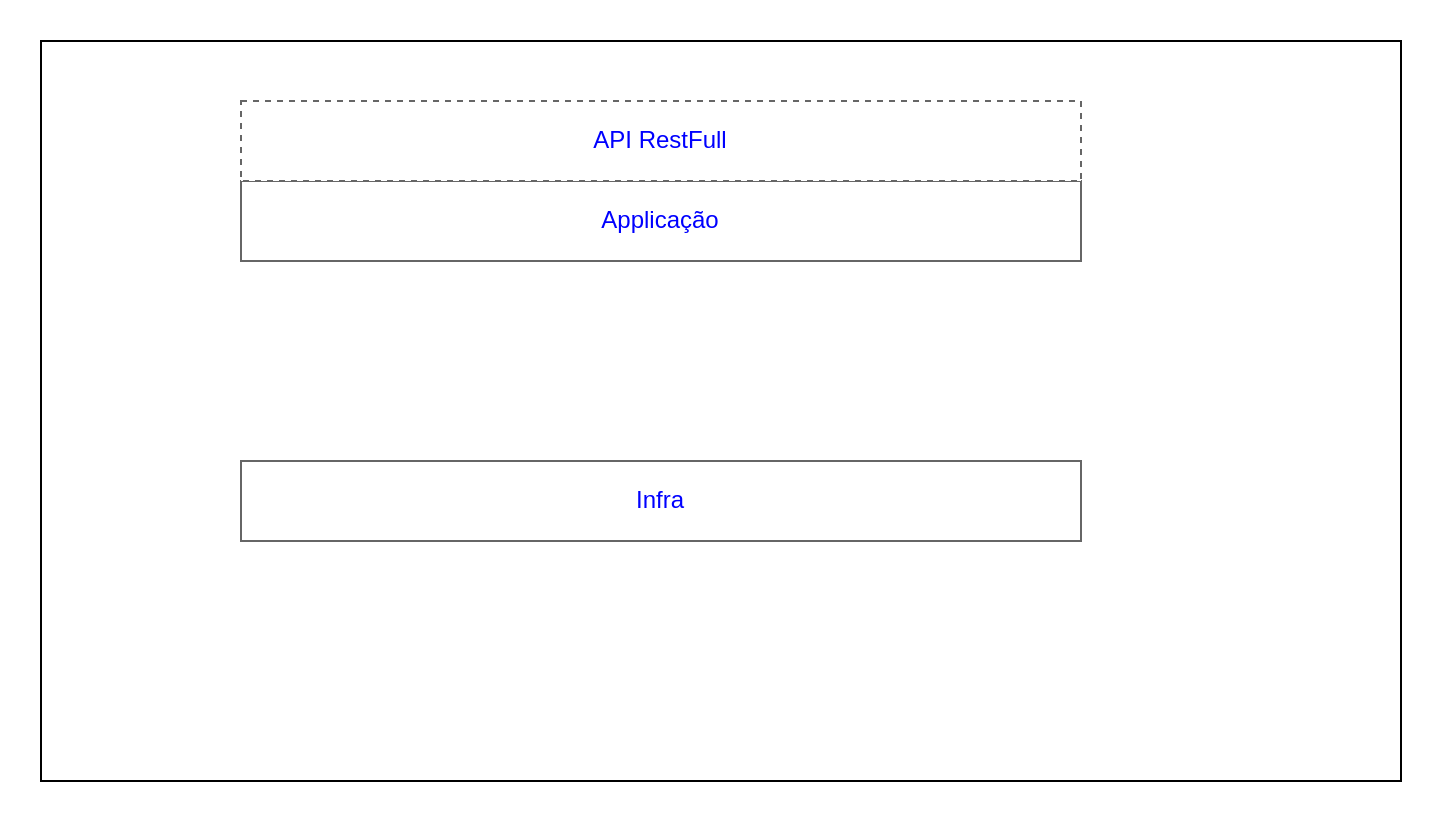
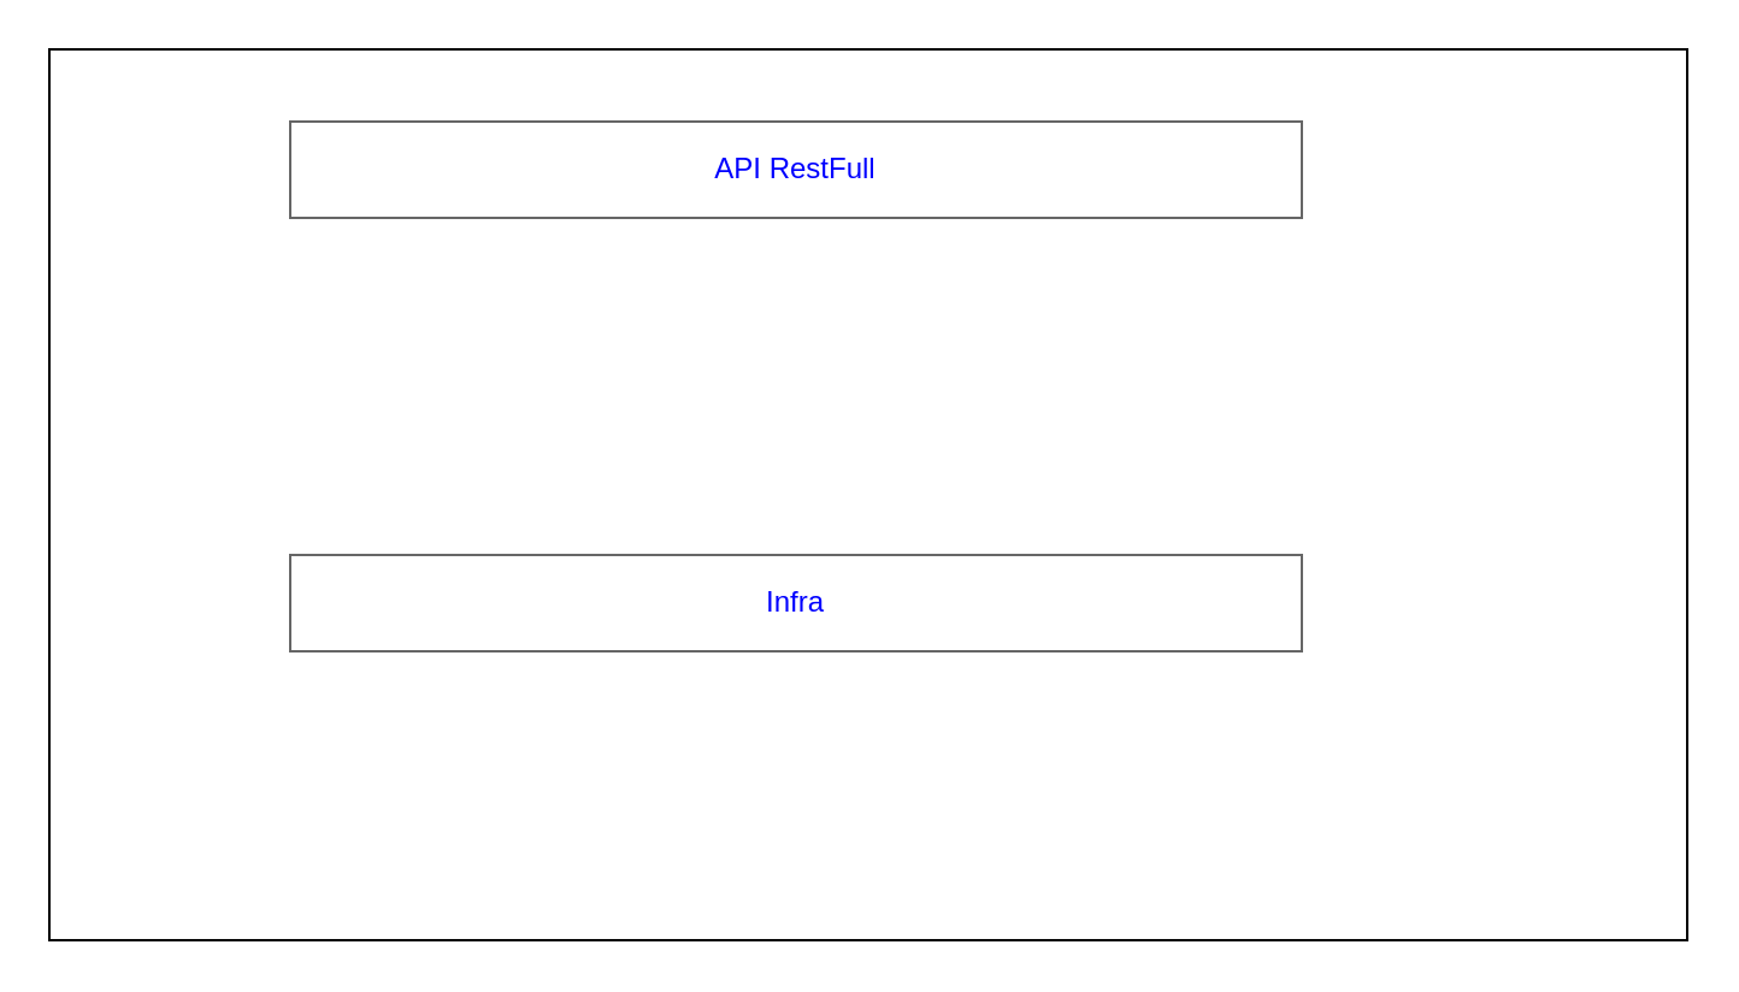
  <mxCell id="0" />
  <mxCell id="1" parent="0" />
  <mxCell id="2" value="" style="rounded=0;whiteSpace=wrap;html=1;fillColor=#FFFFFF;" vertex="1" parent="1"><mxGeometry x="20" y="20" width="680" height="370" as="geometry" /></mxCell>
- <mxCell id="3" value="Applicação" style="rounded=0;whiteSpace=wrap;html=1;fillColor=#FFFFFF;strokeColor=#666666;fontColor=#0000FF;" vertex="1" parent="1"><mxGeometry x="120" y="90" width="420" height="40" as="geometry" /></mxCell>
  <mxCell id="4" value="Infra" style="rounded=0;whiteSpace=wrap;html=1;fillColor=#FFFFFF;strokeColor=#666666;fontColor=#0000FF;" vertex="1" parent="1"><mxGeometry x="120" y="230" width="420" height="40" as="geometry" /></mxCell>
- <mxCell id="5" value="API RestFull" style="rounded=0;whiteSpace=wrap;html=1;fillColor=#FFFFFF;strokeColor=#666666;fontColor=#0000FF;dashed=1;" vertex="1" parent="1"><mxGeometry x="120" y="50" width="420" height="40" as="geometry" /></mxCell>
+ <mxCell id="5" value="API RestFull" style="rounded=0;whiteSpace=wrap;html=1;fillColor=#FFFFFF;strokeColor=#666666;fontColor=#0000FF;" vertex="1" parent="1"><mxGeometry x="120" y="50" width="420" height="40" as="geometry" /></mxCell>
